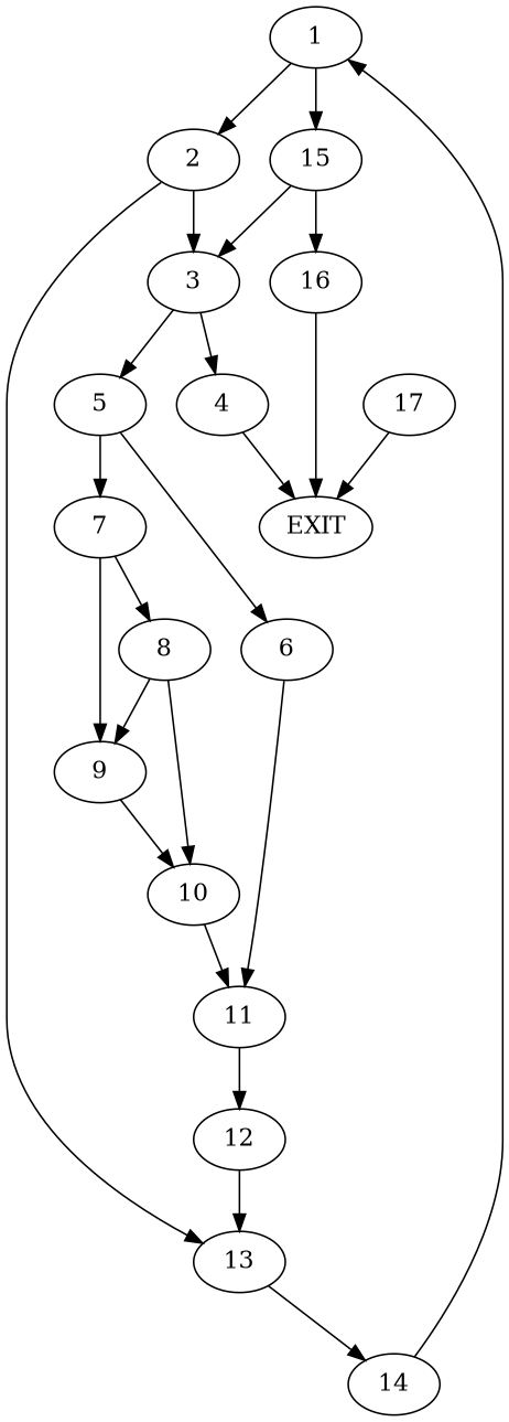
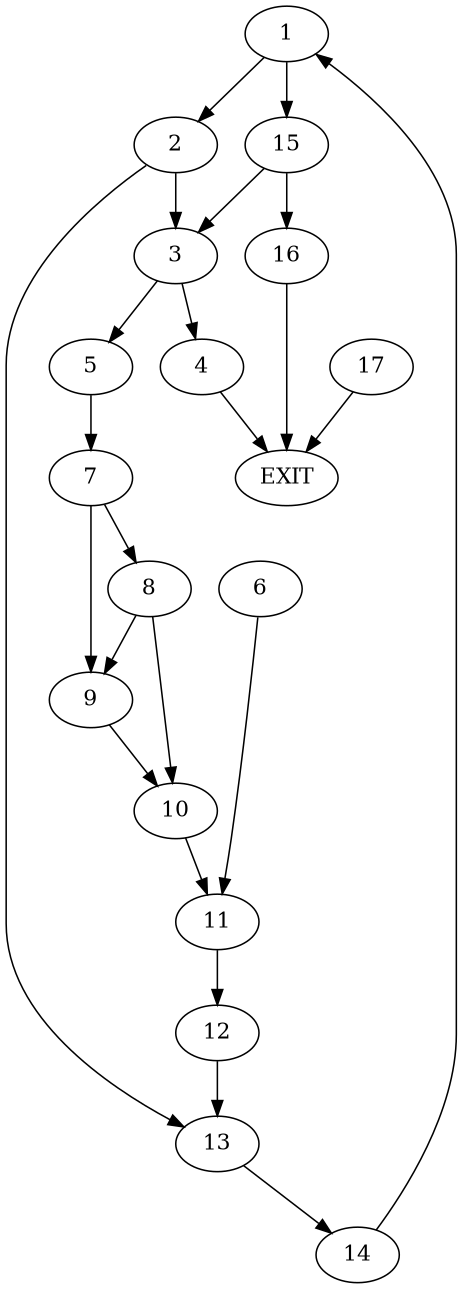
  digraph {
    1
    2
    15
    3
    13
    16
    4
    5
    14
    n10 [label=EXIT]
    6
    7
    11
    8
    9
    12
    10
    17
    1 -> 2
    1 -> 15
    2 -> 3
    2 -> 13
    15 -> 3
    15 -> 16
    3 -> 4
    3 -> 5
    13 -> 14
    16 -> n10
    4 -> n10
-   5 -> 6
    5 -> 7
    14 -> 1
    6 -> 11
    7 -> 8
    7 -> 9
    11 -> 12
    8 -> 9
    8 -> 10
    9 -> 10
    12 -> 13
    10 -> 11
    17 -> n10
  }
